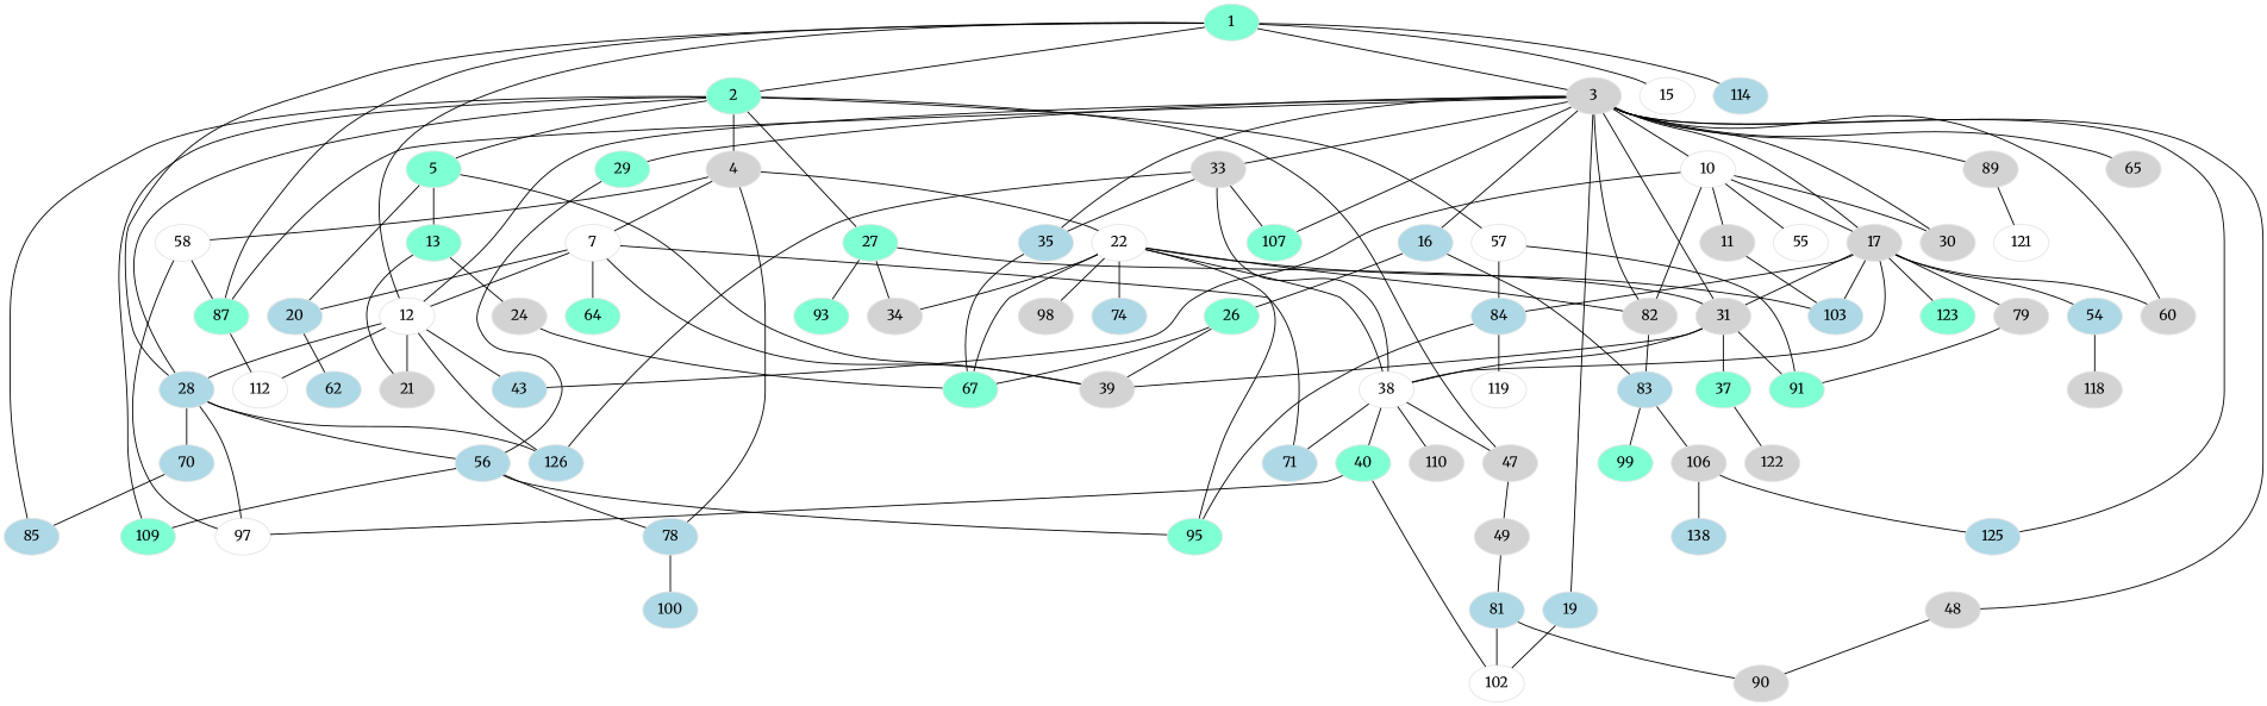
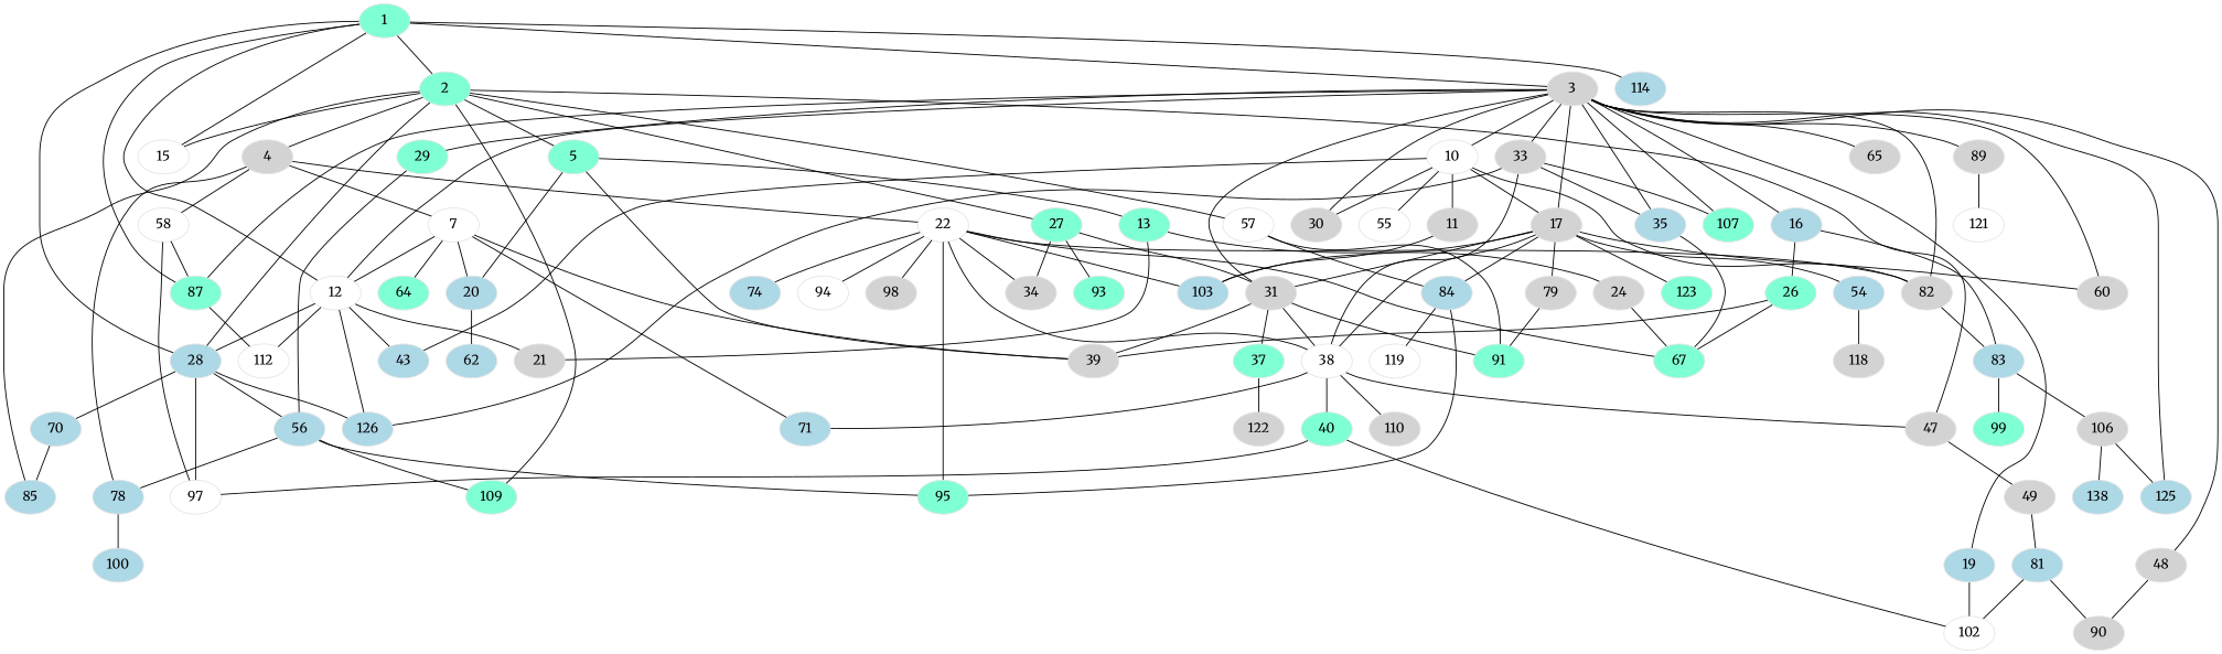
  graph {
    fontname=Merriweather
    node [color=gray90 fillcolor=lightgrey fontname=Merriweather style=filled]
    edge [fontname=Merriweather]
    1 [fillcolor=aquamarine super="+75+41"]
    2 [fillcolor=aquamarine]
    3 [super="+9+59+6+14"]
    12 [fillcolor=white super="+116+137+105"]
    15 [fillcolor=white]
    28 [fillcolor=lightblue super="+73+42"]
    87 [fillcolor=aquamarine]
    114 [fillcolor=lightblue]
    4 [super="+69"]
    5 [fillcolor=aquamarine]
    27 [fillcolor=aquamarine]
    47
    57 [fillcolor=white super="+104"]
    85 [fillcolor=lightblue]
    109 [fillcolor=aquamarine]
    10 [fillcolor=white super="+36+72"]
    16 [fillcolor=lightblue super="+135"]
    17 [super="+51+53+134"]
    19 [fillcolor=lightblue]
    29 [fillcolor=aquamarine]
    30
    31 [super="+32"]
    33 [super="+52"]
    35 [fillcolor=lightblue super="+50"]
    48
    60
    65
    82 [super="+117"]
    89
    107 [fillcolor=aquamarine]
    125 [fillcolor=lightblue]
    43 [fillcolor=lightblue super="+92"]
    21 [super="+88"]
    112 [fillcolor=white]
    126 [fillcolor=lightblue]
    56 [fillcolor=lightblue super="+63"]
    70 [fillcolor=lightblue]
    97 [fillcolor=white]
    7 [fillcolor=white super="+23+61"]
    22 [fillcolor=white super="+108+46"]
    58 [fillcolor=white]
    78 [fillcolor=lightblue]
    13 [fillcolor=aquamarine]
    20 [fillcolor=lightblue]
    39 [super="+101"]
    34 [super="+77"]
    93 [fillcolor=aquamarine]
    49
    84 [fillcolor=lightblue]
    91 [fillcolor=aquamarine]
    11 [super="+86"]
    55 [fillcolor=white]
    26 [fillcolor=aquamarine super="+133"]
    83 [fillcolor=lightblue]
    38 [fillcolor=white super="+44+66"]
    103 [fillcolor=lightblue]
    54 [fillcolor=lightblue]
    79
    123 [fillcolor=aquamarine]
    102 [fillcolor=white]
    37 [fillcolor=aquamarine]
    67 [fillcolor=aquamarine]
    71 [fillcolor=lightblue]
    40 [fillcolor=aquamarine]
    110
    90
    121 [fillcolor=white]
    64 [fillcolor=aquamarine]
    74 [fillcolor=lightblue]
+   94 [fillcolor=white]
    95 [fillcolor=aquamarine super="+124"]
    98
    100 [fillcolor=lightblue]
    24
    62 [fillcolor=lightblue super="+120"]
    99 [fillcolor=aquamarine]
    106
    118
    119 [fillcolor=white]
    122
    81 [fillcolor=lightblue]
    138 [fillcolor=lightblue]
    1 -- 2
    1 -- 3 [weight=2]
    1 -- 12
    1 -- 15
    1 -- 28
    1 -- 87
    1 -- 114
+   2 -- 15
    2 -- 28
    2 -- 4
    2 -- 5
    2 -- 27
    2 -- 47
    2 -- 57
    2 -- 85
    2 -- 109
    3 -- 12
    3 -- 87
    3 -- 10 [weight=2]
    3 -- 16
    3 -- 17 [weight=2]
    3 -- 19
    3 -- 29
    3 -- 30
    3 -- 31
    3 -- 33
    3 -- 35
    3 -- 48
    3 -- 60
    3 -- 65 [weight=2]
    3 -- 82
    3 -- 89
    3 -- 107
    3 -- 125
    12 -- 28
    12 -- 43
    12 -- 21 [weight=2]
    12 -- 112
    12 -- 126
    28 -- 126
    28 -- 56
    28 -- 70
    28 -- 97
    87 -- 112
    4 -- 7
    4 -- 22
    4 -- 58
    4 -- 78
    5 -- 13
    5 -- 20
    5 -- 39
    27 -- 31
    27 -- 34
    27 -- 93
    47 -- 49
    57 -- 84
    57 -- 91
    10 -- 17
    10 -- 30
    10 -- 82
    10 -- 43
    10 -- 11
    10 -- 55
    16 -- 26
    16 -- 83
    17 -- 31
    17 -- 60
    17 -- 84
    17 -- 38
    17 -- 103
    17 -- 54
    17 -- 79
    17 -- 123
    19 -- 102
    29 -- 56
    31 -- 39
    31 -- 91
    31 -- 38
    31 -- 37
    33 -- 35
    33 -- 107
    33 -- 126
    33 -- 38
    35 -- 67
    48 -- 90
    82 -- 83
    89 -- 121
    56 -- 109
    56 -- 78
    56 -- 95
    70 -- 85
    7 -- 12
    7 -- 20
    7 -- 39
    7 -- 71
    7 -- 64
    22 -- 82
    22 -- 34
    22 -- 38
    22 -- 103
    22 -- 67
    22 -- 74
+   22 -- 94
    22 -- 95
    22 -- 98 [weight=2]
    58 -- 87
    58 -- 97
    78 -- 100
    13 -- 21
    13 -- 24
    20 -- 62
    49 -- 81
    84 -- 95
    84 -- 119
    11 -- 103
    26 -- 39
    26 -- 67
    83 -- 99
    83 -- 106
    38 -- 47
    38 -- 71
    38 -- 40
    38 -- 110
    54 -- 118
    79 -- 91
    37 -- 122
    40 -- 97
    40 -- 102
    24 -- 67
    106 -- 125
    106 -- 138
    81 -- 102
    81 -- 90
  }
